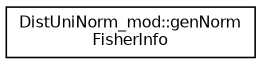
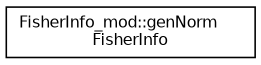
  digraph {
    rankdir=LR
-   n1 [color=black fillcolor=white fontname=Helvetica fontsize=10 height=0.2 label="DistUniNorm_mod::genNorm\lFisherInfo" shape=record style=filled width=0.4]
+   n1 [color=black fillcolor=white fontname=Helvetica fontsize=10 height=0.2 label="FisherInfo_mod::genNorm\lFisherInfo" shape=record style=filled width=0.4]
  }
